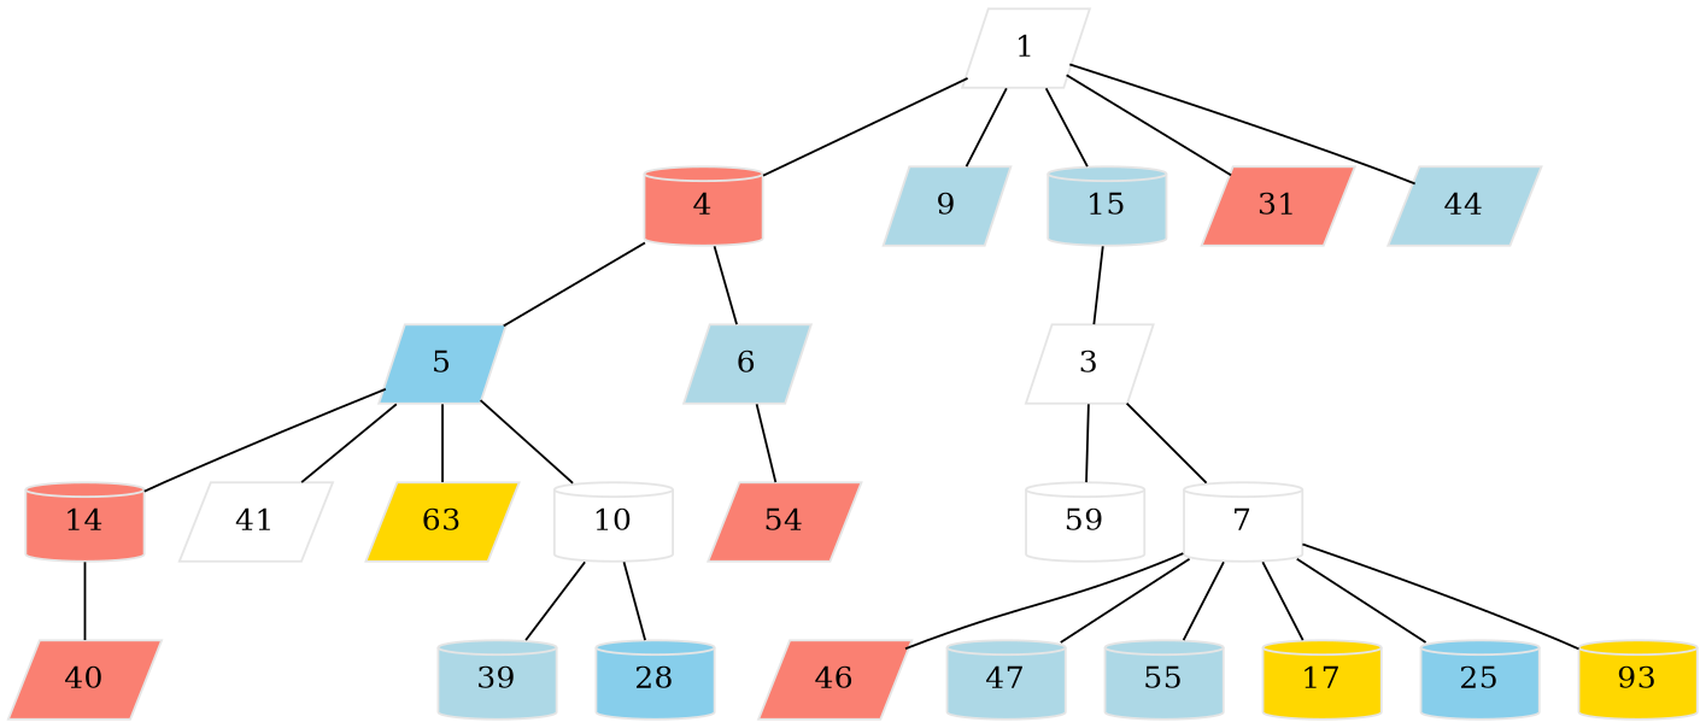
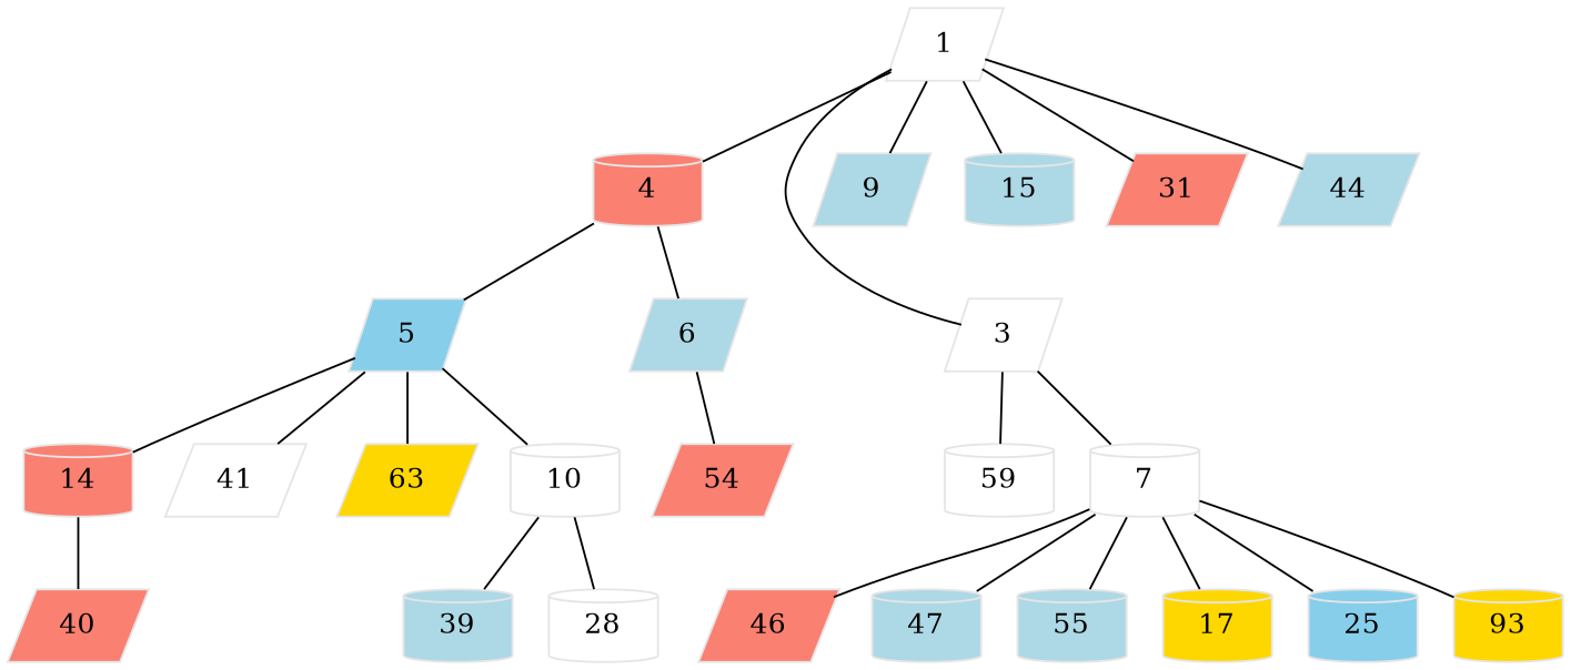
  graph {
    node [color=gray90 fillcolor=lightblue shape=cylinder style=filled]
    1 [fillcolor=white shape=parallelogram super="+2"]
    3 [fillcolor=white shape=parallelogram super="+42"]
    4 [fillcolor=salmon]
    9 [shape=parallelogram super="+64+19"]
    15 [super="+34"]
    31 [fillcolor=salmon shape=parallelogram super="+57+32"]
    44 [shape=parallelogram]
    7 [fillcolor=white super="+38+8"]
    59 [fillcolor=white]
    5 [fillcolor=skyblue shape=parallelogram]
    6 [shape=parallelogram super="+21+18+20"]
    17 [fillcolor=gold super="+22"]
    25 [fillcolor=skyblue]
    n14 [fillcolor=gold label=93]
    46 [fillcolor=salmon shape=parallelogram]
    47 [super="+61"]
    55 [super="+60"]
    10 [fillcolor=white super="+24+11"]
    14 [fillcolor=salmon super="+33"]
    41 [fillcolor=white shape=parallelogram super="+67+56"]
    63 [fillcolor=gold shape=parallelogram]
    54 [fillcolor=salmon shape=parallelogram super="+58"]
-   28 [fillcolor=skyblue super="+49"]
+   28 [fillcolor=white super="+49"]
    39
    40 [fillcolor=salmon shape=parallelogram]
-   15 -- 3
+   1 -- 3
    1 -- 4
    1 -- 9
    1 -- 15
    1 -- 31
    1 -- 44
    3 -- 7
    3 -- 59
    4 -- 5
    4 -- 6
    7 -- 17
    7 -- 25
    7 -- n14
    7 -- 46
    7 -- 47
    7 -- 55
    5 -- 10
    5 -- 14
    5 -- 41
    5 -- 63
    6 -- 54
    10 -- 28
    10 -- 39
    14 -- 40
  }
